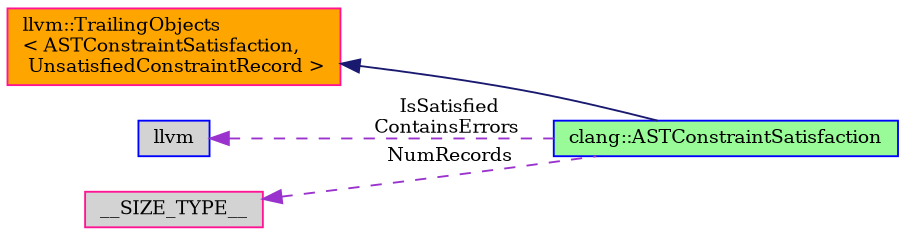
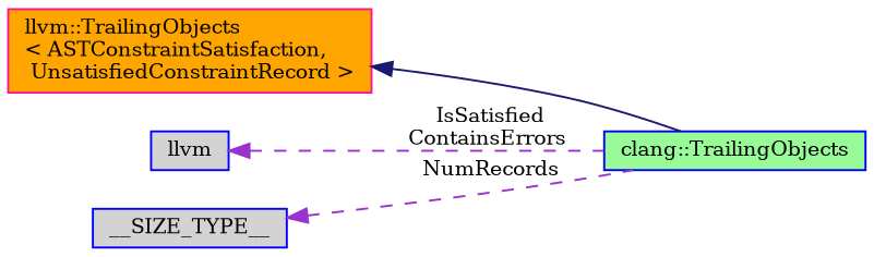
  digraph {
    fontname="DejaVu Serif"
    rankdir=LR
    node [color=blue fillcolor=lightgrey fontname="DejaVu Serif" fontsize=10 shape=record style=filled]
    edge [color=darkorchid3 dir=back fontname="DejaVu Serif" fontsize=10 labelfontname=Helvetica labelfontsize=10 style=dashed]
-   n1 [fillcolor=palegreen fontcolor=black height=0.2 label="clang::ASTConstraintSatisfaction" width=0.4]
+   n1 [fillcolor=palegreen fontcolor=black height=0.2 label="clang::TrailingObjects" width=0.4]
    n2 [color=deeppink fillcolor=orange height=0.2 label="llvm::TrailingObjects\l\< ASTConstraintSatisfaction,\l UnsatisfiedConstraintRecord \>" width=0.4]
    n3 [height=0.2 label=llvm width=0.4]
-   n4 [color=deeppink height=0.2 label=__SIZE_TYPE__ width=0.4]
+   n4 [height=0.2 label=__SIZE_TYPE__ width=0.4]
    n2 -> n1 [color=midnightblue style=solid]
    n3 -> n1 [label=" IsSatisfied\nContainsErrors"]
    n4 -> n1 [label=" NumRecords"]
  }
